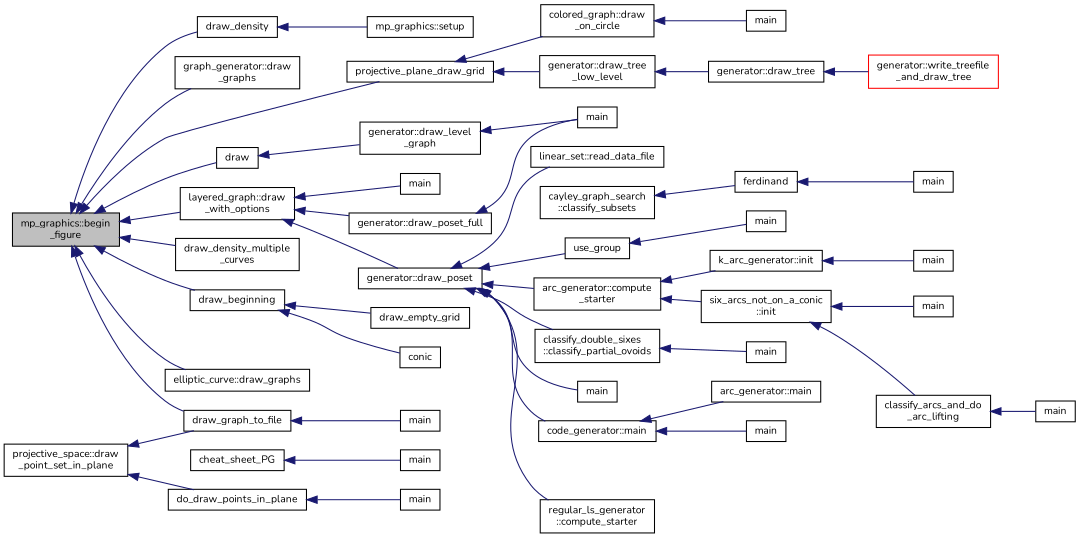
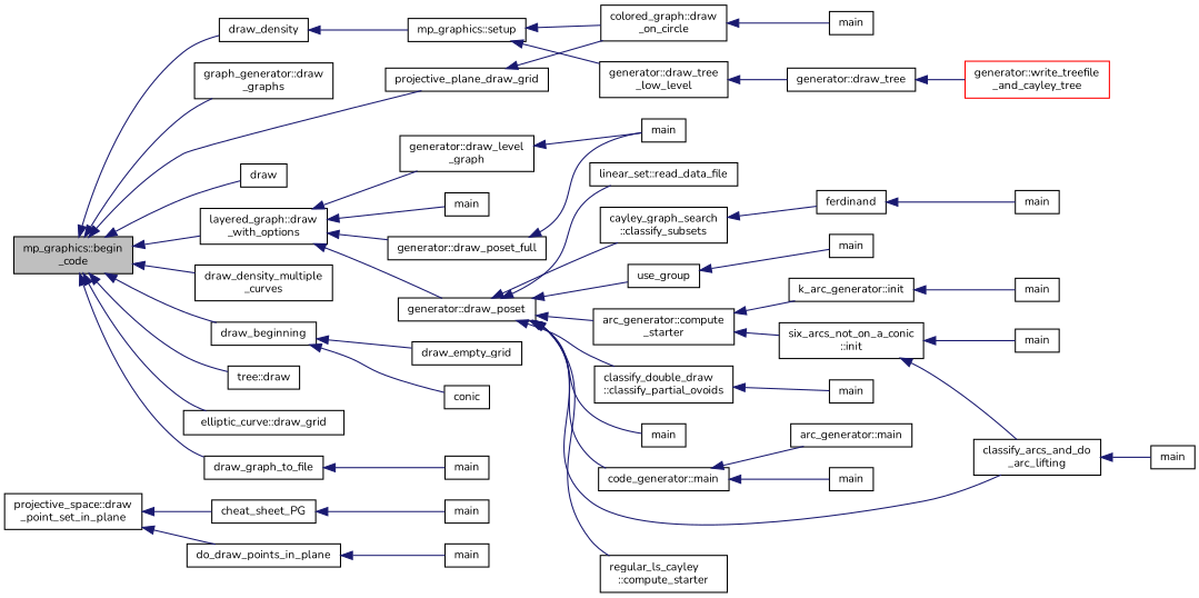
  digraph {
    fontname=Nunito
    rankdir=LR
    node [color=black fillcolor=white fontname=Nunito fontsize=10 shape=record style=filled]
    edge [color=midnightblue dir=back fontname=Nunito fontsize=10 labelfontname=Helvetica labelfontsize=10 style=solid]
-   n1 [fillcolor=grey75 fontcolor=black height=0.2 label="mp_graphics::begin\l_figure" width=0.4]
+   n1 [fillcolor=grey75 fontcolor=black height=0.2 label="mp_graphics::begin\l_code" width=0.4]
    n2 [height=0.2 label=draw_beginning width=0.4]
    n3 [height=0.2 label=draw_graph_to_file width=0.4]
    n4 [height=0.2 label="graph_generator::draw\l_graphs" width=0.4]
    n5 [height=0.2 label="layered_graph::draw\l_with_options" width=0.4]
    n6 [height=0.2 label=draw width=0.4]
    n7 [height=0.2 label=draw_density width=0.4]
    n8 [height=0.2 label="draw_density_multiple\l_curves" width=0.4]
    n9 [height=0.2 label=projective_plane_draw_grid width=0.4]
-   n11 [height=0.2 label="elliptic_curve::draw_graphs" width=0.4]
+   n10 [height=0.2 label="tree::draw" width=0.4]
+   n11 [height=0.2 label="elliptic_curve::draw_grid" width=0.4]
    n12 [height=0.2 label=draw_empty_grid width=0.4]
    n13 [height=0.2 label=conic width=0.4]
    n14 [height=0.2 label=main width=0.4]
    n15 [height=0.2 label=main width=0.4]
    n16 [height=0.2 label="generator::draw_poset_full" width=0.4]
    n17 [height=0.2 label="generator::draw_poset" width=0.4]
    n18 [height=0.2 label="generator::draw_level\l_graph" width=0.4]
    n19 [height=0.2 label="mp_graphics::setup" width=0.4]
    n20 [height=0.2 label="colored_graph::draw\l_on_circle" width=0.4]
    n21 [height=0.2 label="generator::draw_tree\l_low_level" width=0.4]
    n22 [height=0.2 label=main width=0.4]
    n23 [height=0.2 label=main width=0.4]
    n24 [height=0.2 label="code_generator::main" width=0.4]
    n25 [height=0.2 label="cayley_graph_search\l::classify_subsets" width=0.4]
-   n26 [height=0.2 label="regular_ls_generator\l::compute_starter" width=0.4]
+   n26 [height=0.2 label="regular_ls_cayley\l::compute_starter" width=0.4]
    n27 [height=0.2 label="linear_set::read_data_file" width=0.4]
    n28 [height=0.2 label="classify_arcs_and_do\l_arc_lifting" width=0.4]
    n29 [height=0.2 label=use_group width=0.4]
    n30 [height=0.2 label="arc_generator::compute\l_starter" width=0.4]
-   n31 [height=0.2 label="classify_double_sixes\l::classify_partial_ovoids" width=0.4]
+   n31 [height=0.2 label="classify_double_draw\l::classify_partial_ovoids" width=0.4]
    n32 [height=0.2 label=main width=0.4]
    n33 [height=0.2 label="arc_generator::main" width=0.4]
    n34 [height=0.2 label=ferdinand width=0.4]
    n35 [height=0.2 label=main width=0.4]
    n36 [height=0.2 label=main width=0.4]
    n37 [height=0.2 label="k_arc_generator::init" width=0.4]
    n38 [height=0.2 label="six_arcs_not_on_a_conic\l::init" width=0.4]
    n39 [height=0.2 label=main width=0.4]
    n40 [height=0.2 label=main width=0.4]
    n41 [height=0.2 label=main width=0.4]
    n42 [height=0.2 label=main width=0.4]
    n43 [height=0.2 label=main width=0.4]
    n44 [height=0.2 label="generator::draw_tree" width=0.4]
-   n45 [color=red height=0.2 label="generator::write_treefile\l_and_draw_tree" width=0.4]
+   n45 [color=red height=0.2 label="generator::write_treefile\l_and_cayley_tree" width=0.4]
    n46 [height=0.2 label="projective_space::draw\l_point_set_in_plane" width=0.4]
    n47 [height=0.2 label=cheat_sheet_PG width=0.4]
    n48 [height=0.2 label=do_draw_points_in_plane width=0.4]
    n49 [height=0.2 label=main width=0.4]
    n50 [height=0.2 label=main width=0.4]
    n1 -> n2
    n1 -> n3
    n1 -> n4
    n1 -> n5
    n1 -> n6
    n1 -> n7
    n1 -> n8
    n1 -> n9
+   n1 -> n10
    n1 -> n11
    n2 -> n12
    n2 -> n13
    n3 -> n14
    n5 -> n15
    n5 -> n16
    n5 -> n17
-   n6 -> n18
+   n5 -> n18
    n7 -> n19
    n9 -> n20
    n16 -> n22
    n17 -> n23
    n17 -> n24
+   n17 -> n25
    n17 -> n26
    n17 -> n27
+   n17 -> n28
    n17 -> n29
    n17 -> n30
    n17 -> n31
    n18 -> n22
-   n9 -> n21
+   n19 -> n20
+   n19 -> n21
    n20 -> n43
    n21 -> n44
    n24 -> n32
    n24 -> n33
    n25 -> n34
    n28 -> n35
    n29 -> n36
    n30 -> n37
    n30 -> n38
    n31 -> n39
    n34 -> n40
    n37 -> n41
    n38 -> n28
    n38 -> n42
    n44 -> n45
-   n46 -> n3
+   n46 -> n47
    n46 -> n48
    n47 -> n49
    n48 -> n50
  }
